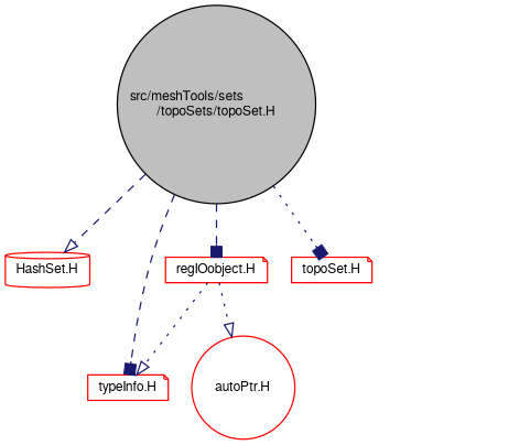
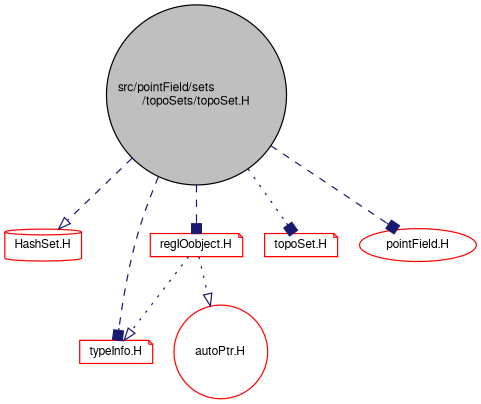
  digraph {
    node [color=red fontname=FreeSans fontsize=10 shape=note]
    edge [arrowhead=box color=midnightblue fontname=FreeSans fontsize=10 labelfontname=FreeSans labelfontsize=10 style=dashed]
-   n1 [color=black fillcolor=grey75 fontcolor=black height=0.2 label="src/meshTools/sets\l/topoSets/topoSet.H" shape=circle style=filled width=0.4]
+   n1 [color=black fillcolor=grey75 fontcolor=black height=0.2 label="src/pointField/sets\l/topoSets/topoSet.H" shape=circle style=filled width=0.4]
    n2 [height=0.2 label="HashSet.H" shape=cylinder width=0.4]
    n3 [height=0.2 label="regIOobject.H" width=0.4]
    n4 [height=0.2 label="typeInfo.H" width=0.4]
    n5 [height=0.2 label="topoSet.H" width=0.4]
+   n6 [height=0.2 label="pointField.H" shape=ellipse width=0.4]
    n7 [height=0.2 label="autoPtr.H" shape=circle width=0.4]
    n1 -> n2 [arrowhead=onormal]
    n1 -> n3
    n1 -> n4
    n1 -> n5 [style=dotted]
+   n1 -> n6
    n3 -> n4 [arrowhead=onormal style=dotted]
    n3 -> n7 [arrowhead=onormal style=dotted]
  }
